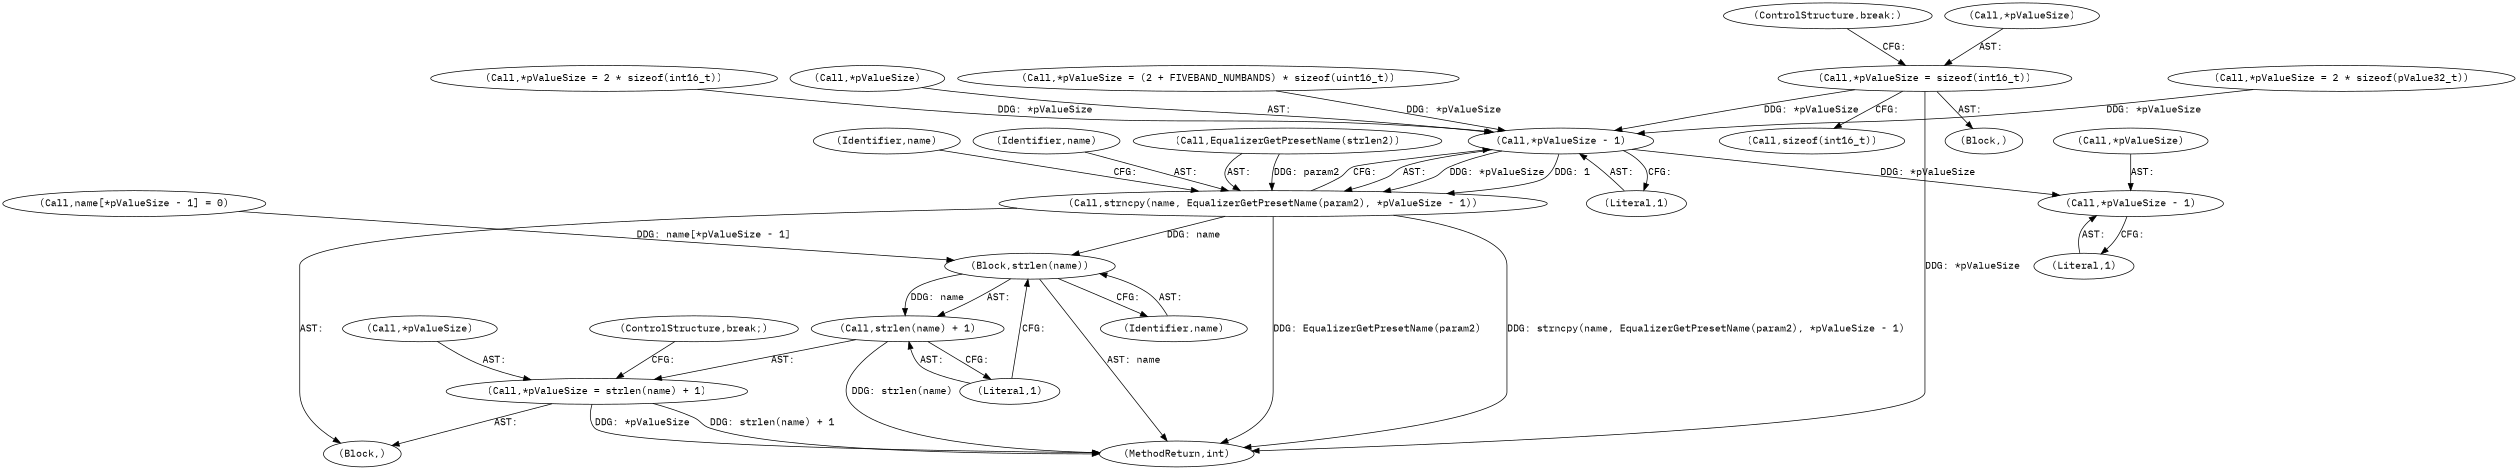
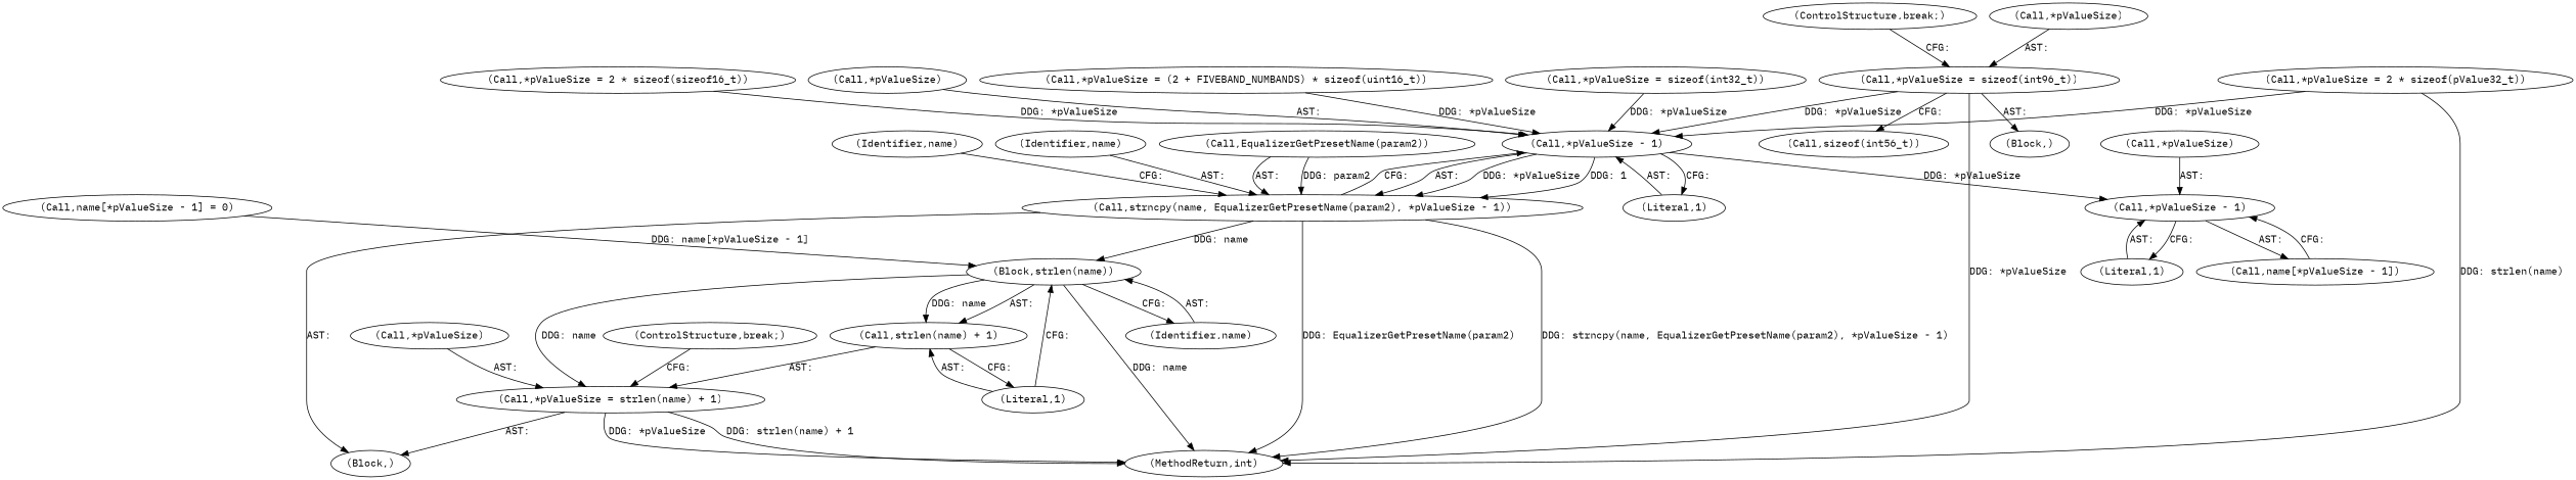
  digraph {
    fontname="IBM Plex Mono"
    node [fontname="IBM Plex Mono"]
    edge [fontname="IBM Plex Mono"]
-   n1 [label="(Call,*pValueSize = sizeof(int16_t))"]
+   n1 [label="(Call,*pValueSize = sizeof(int96_t))"]
    n2 [label="(Call,*pValueSize - 1)"]
    n3 [label="(MethodReturn,int)"]
-   n4 [label="(Call,sizeof(int16_t))"]
+   n4 [label="(Call,sizeof(int56_t))"]
    n5 [label="(Block,)"]
    n6 [label="(Call,strncpy(name, EqualizerGetPresetName(param2), *pValueSize - 1))"]
    n7 [label="(Call,*pValueSize - 1)"]
    n8 [label="(Literal,1)"]
    n9 [label="(Block,strlen(name))"]
    n10 [label="(Block,)"]
+   n11 [label="(Call,name[*pValueSize - 1])"]
    n12 [label="(Literal,1)"]
    n13 [label="(Call,*pValueSize = strlen(name) + 1)"]
    n14 [label="(Call,strlen(name) + 1)"]
    n15 [label="(Identifier,name)"]
    n16 [label="(Literal,1)"]
    n17 [label="(Call,*pValueSize = (2 + FIVEBAND_NUMBANDS) * sizeof(uint16_t))"]
    n18 [label="(Identifier,name)"]
    n19 [label="(Call,*pValueSize = 2 * sizeof(pValue32_t))"]
    n20 [label="(ControlStructure,break;)"]
    n21 [label="(Call,name[*pValueSize - 1] = 0)"]
+   n22 [label="(Call,*pValueSize = sizeof(int32_t))"]
    n23 [label="(Call,*pValueSize)"]
    n24 [label="(ControlStructure,break;)"]
    n25 [label="(Identifier,name)"]
    n26 [label="(Call,*pValueSize)"]
-   n27 [label="(Call,*pValueSize = 2 * sizeof(int16_t))"]
-   n28 [label="(Call,EqualizerGetPresetName(strlen2))"]
+   n27 [label="(Call,*pValueSize = 2 * sizeof(sizeof16_t))"]
+   n28 [label="(Call,EqualizerGetPresetName(param2))"]
    n29 [label="(Call,*pValueSize)"]
    n30 [label="(Call,*pValueSize)"]
    n1 -> n2 [label="DDG: *pValueSize"]
    n1 -> n3 [label="DDG: *pValueSize"]
    n1 -> n4 [label="CFG: "]
    n1 -> n5 [label="AST: "]
    n2 -> n6 [label="AST: "]
    n2 -> n6 [label="DDG: *pValueSize"]
    n2 -> n6 [label="DDG: 1"]
    n2 -> n7 [label="DDG: *pValueSize"]
    n2 -> n8 [label="CFG: "]
    n6 -> n2 [label="CFG: "]
    n6 -> n3 [label="DDG: EqualizerGetPresetName(param2)"]
    n6 -> n3 [label="DDG: strncpy(name, EqualizerGetPresetName(param2), *pValueSize - 1)"]
    n6 -> n9 [label="DDG: name"]
    n6 -> n10 [label="AST: "]
+   n7 -> n11 [label="AST: "]
    n7 -> n12 [label="CFG: "]
    n8 -> n2 [label="AST: "]
-   n9 -> n3 [label="AST: name"]
+   n9 -> n3 [label="DDG: name"]
+   n9 -> n13 [label="DDG: name"]
    n9 -> n14 [label="AST: "]
    n9 -> n14 [label="DDG: name"]
    n9 -> n15 [label="CFG: "]
+   n11 -> n7 [label="CFG: "]
    n12 -> n7 [label="AST: "]
    n13 -> n3 [label="DDG: strlen(name) + 1"]
    n13 -> n3 [label="DDG: *pValueSize"]
    n13 -> n10 [label="AST: "]
-   n14 -> n3 [label="DDG: strlen(name)"]
+   n19 -> n3 [label="DDG: strlen(name)"]
    n14 -> n13 [label="AST: "]
    n14 -> n16 [label="CFG: "]
    n15 -> n9 [label="AST: "]
    n16 -> n9 [label="CFG: "]
    n16 -> n14 [label="AST: "]
    n17 -> n2 [label="DDG: *pValueSize"]
    n18 -> n6 [label="CFG: "]
    n19 -> n2 [label="DDG: *pValueSize"]
    n20 -> n1 [label="CFG: "]
    n21 -> n9 [label="DDG: name[*pValueSize - 1]"]
+   n22 -> n2 [label="DDG: *pValueSize"]
    n23 -> n1 [label="AST: "]
    n24 -> n13 [label="CFG: "]
    n25 -> n6 [label="AST: "]
    n26 -> n7 [label="AST: "]
    n27 -> n2 [label="DDG: *pValueSize"]
    n28 -> n6 [label="AST: "]
    n28 -> n6 [label="DDG: param2"]
    n29 -> n13 [label="AST: "]
    n30 -> n2 [label="AST: "]
  }
